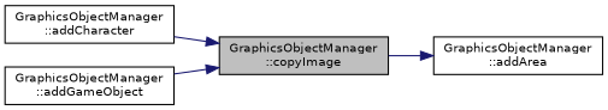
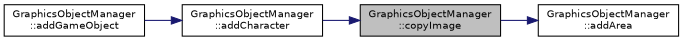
  digraph {
    rankdir=RL
    node [color=black fillcolor=white fontname=Helvetica fontsize=10 shape=record style=filled]
    edge [color=midnightblue dir=back fontname=Helvetica fontsize=10 labelfontname=Helvetica labelfontsize=10 style=solid]
    n1 [fillcolor=grey75 fontcolor=black height=0.2 label="GraphicsObjectManager\l::copyImage" width=0.4]
    n2 [height=0.2 label="GraphicsObjectManager\l::addCharacter" width=0.4]
    n3 [height=0.2 label="GraphicsObjectManager\l::addGameObject" width=0.4]
    n4 [height=0.2 label="GraphicsObjectManager\l::addArea" width=0.4]
    n1 -> n2
-   n1 -> n3
+   n2 -> n3
    n4 -> n1
  }
